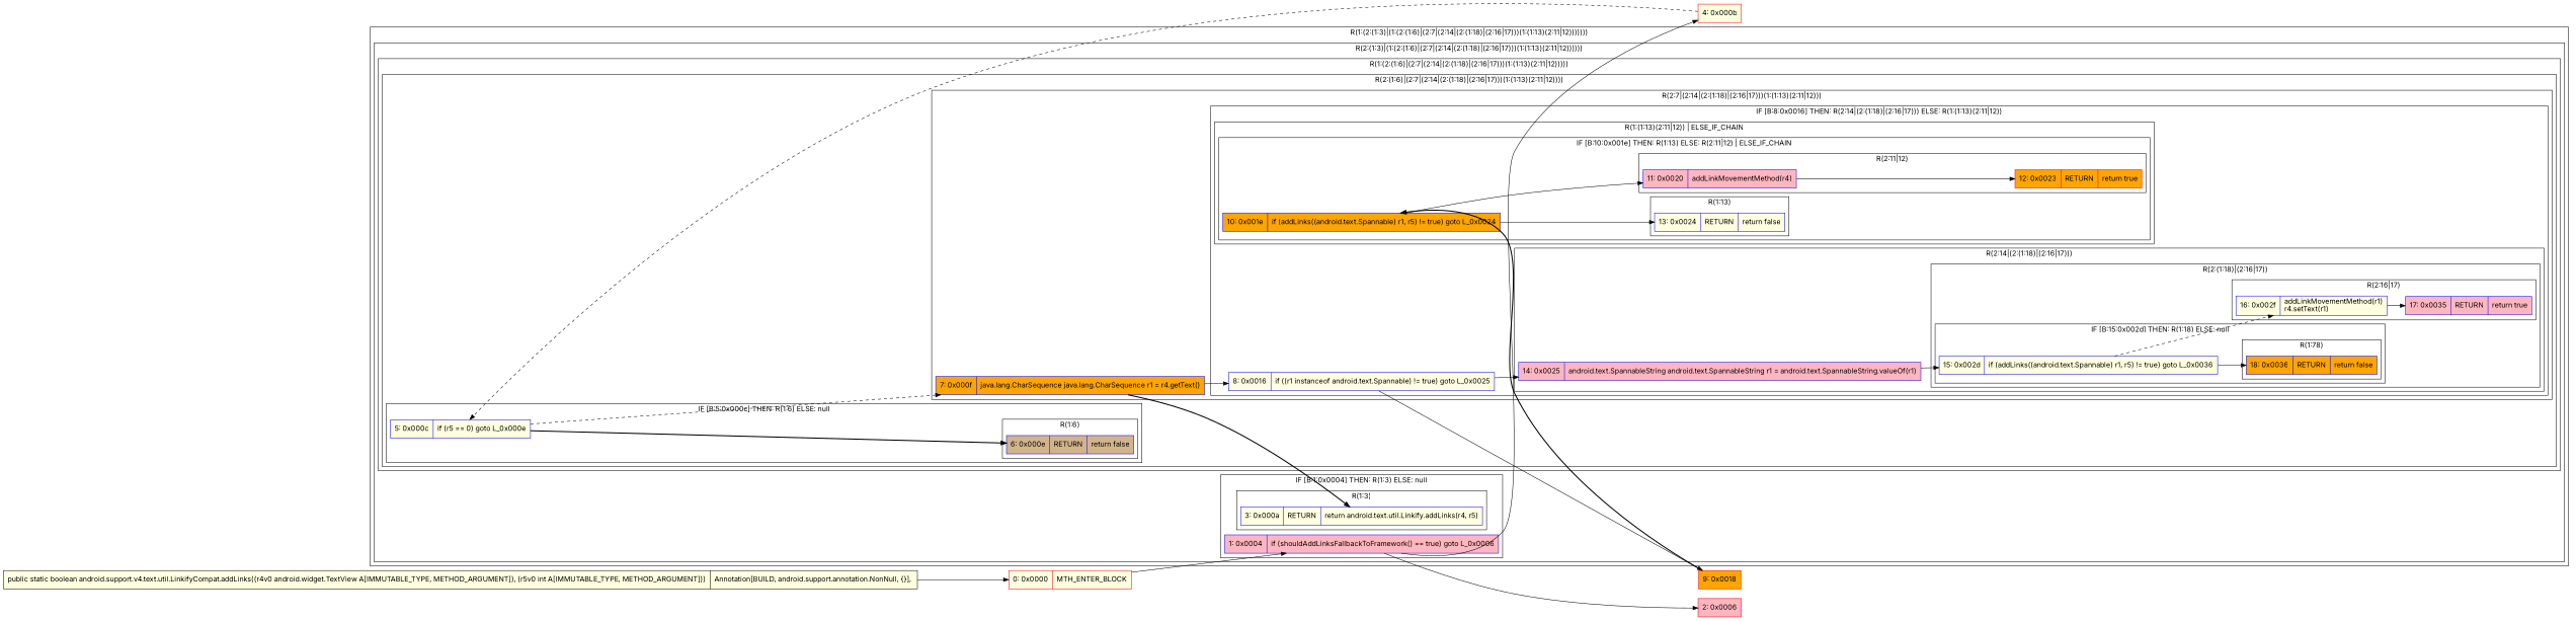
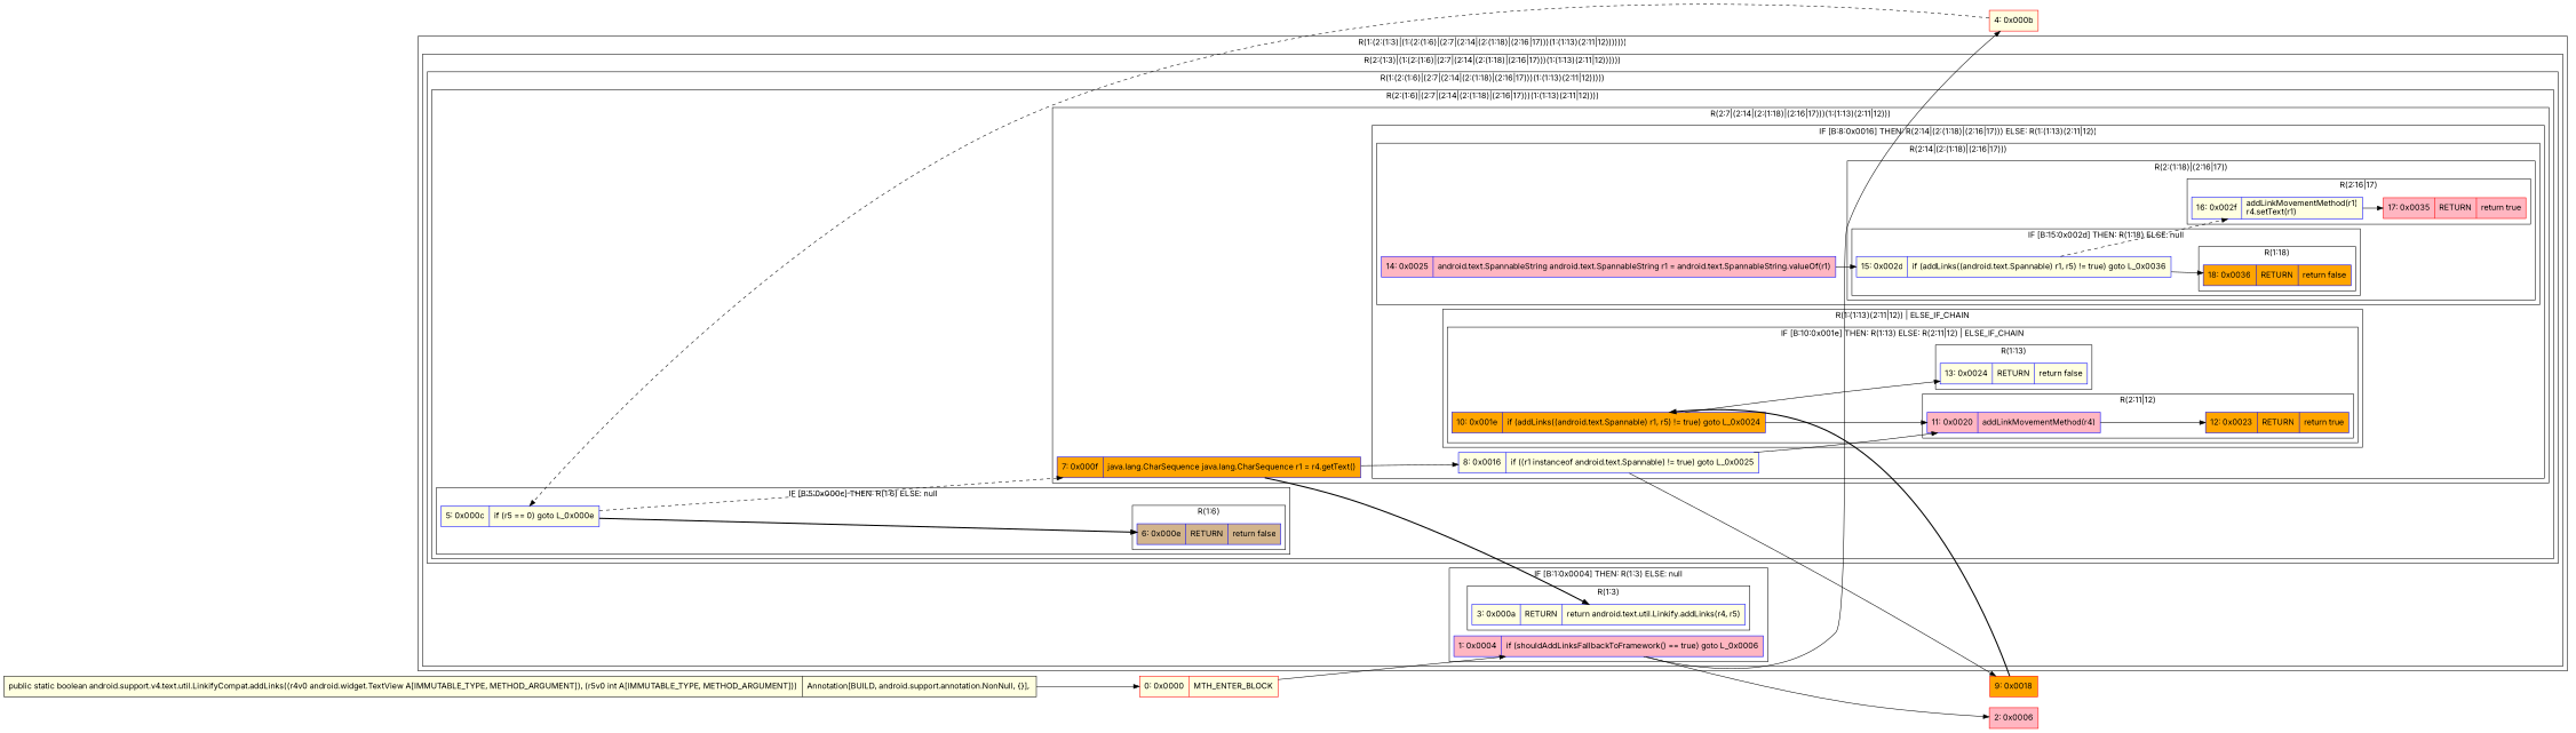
  digraph {
    fontname=Inter
    rankdir=LR
    node [color=blue fillcolor=lightyellow fontname=Inter shape=record style=filled]
    edge [fontname=Inter style=solid]
    n1 [label="{3\:\ 0x000a|RETURN\l|return android.text.util.Linkify.addLinks(r4, r5)\l}"]
    n2 [fillcolor=lightpink label="{1\:\ 0x0004|if (shouldAddLinksFallbackToFramework() == true) goto L_0x0006\l}"]
    n3 [fillcolor=tan label="{6\:\ 0x000e|RETURN\l|return false\l}"]
    n4 [label="{5\:\ 0x000c|if (r5 == 0) goto L_0x000e\l}"]
    n5 [fillcolor=orange label="{18\:\ 0x0036|RETURN\l|return false\l}"]
    n6 [label="{15\:\ 0x002d|if (addLinks((android.text.Spannable) r1, r5) != true) goto L_0x0036\l}"]
    n7 [label="{16\:\ 0x002f|addLinkMovementMethod(r1)\lr4.setText(r1)\l}"]
-   n8 [fillcolor=lightpink label="{17\:\ 0x0035|RETURN\l|return true\l}"]
+   n8 [color=red fillcolor=lightpink label="{17\:\ 0x0035|RETURN\l|return true\l}"]
    n9 [fillcolor=lightpink label="{14\:\ 0x0025|android.text.SpannableString android.text.SpannableString r1 = android.text.SpannableString.valueOf(r1)\l}"]
    n10 [label="{13\:\ 0x0024|RETURN\l|return false\l}"]
    n11 [fillcolor=lightpink label="{11\:\ 0x0020|addLinkMovementMethod(r4)\l}"]
-   n12 [color=red fillcolor=orange label="{12\:\ 0x0023|RETURN\l|return true\l}"]
+   n12 [fillcolor=orange label="{12\:\ 0x0023|RETURN\l|return true\l}"]
    n13 [fillcolor=orange label="{10\:\ 0x001e|if (addLinks((android.text.Spannable) r1, r5) != true) goto L_0x0024\l}"]
    n14 [label="{8\:\ 0x0016|if ((r1 instanceof android.text.Spannable) != true) goto L_0x0025\l}"]
    n15 [fillcolor=orange label="{7\:\ 0x000f|java.lang.CharSequence java.lang.CharSequence r1 = r4.getText()\l}"]
    n16 [color=red fillcolor=lightpink label="{2\:\ 0x0006}"]
    n17 [color=red label="{4\:\ 0x000b}"]
    n18 [color=red fillcolor=orange label="{9\:\ 0x0018}"]
    n19 [color=red label="{0\:\ 0x0000|MTH_ENTER_BLOCK\l}"]
    n20 [label="{public static boolean android.support.v4.text.util.LinkifyCompat.addLinks((r4v0 android.widget.TextView A[IMMUTABLE_TYPE, METHOD_ARGUMENT]), (r5v0 int A[IMMUTABLE_TYPE, METHOD_ARGUMENT]))  | Annotation[BUILD, android.support.annotation.NonNull, \{\}], \l}" color=""]
    subgraph cluster_1 {
      label="R(1:(2:(1:3)|(1:(2:(1:6)|(2:7|(2:14|(2:(1:18)|(2:16|17)))(1:(1:13)(2:11|12)))))))"
      subgraph cluster_2 {
        label="R(2:(1:3)|(1:(2:(1:6)|(2:7|(2:14|(2:(1:18)|(2:16|17)))(1:(1:13)(2:11|12))))))"
        subgraph cluster_3 {
          label="IF [B:1:0x0004] THEN: R(1:3) ELSE: null"
          n2
          subgraph cluster_4 {
            label="R(1:3)"
            n1
          }
        }
        subgraph cluster_5 {
          label="R(1:(2:(1:6)|(2:7|(2:14|(2:(1:18)|(2:16|17)))(1:(1:13)(2:11|12)))))"
          subgraph cluster_6 {
            label="R(2:(1:6)|(2:7|(2:14|(2:(1:18)|(2:16|17)))(1:(1:13)(2:11|12))))"
            subgraph cluster_7 {
              label="IF [B:5:0x000c] THEN: R(1:6) ELSE: null"
              n4
              subgraph cluster_8 {
                label="R(1:6)"
                n3
              }
            }
            subgraph cluster_9 {
              label="R(2:7|(2:14|(2:(1:18)|(2:16|17)))(1:(1:13)(2:11|12)))"
              n15
              subgraph cluster_10 {
                label="IF [B:8:0x0016] THEN: R(2:14|(2:(1:18)|(2:16|17))) ELSE: R(1:(1:13)(2:11|12))"
                n14
                subgraph cluster_11 {
                  label="R(2:14|(2:(1:18)|(2:16|17)))"
                  n9
                  subgraph cluster_12 {
                    label="R(2:(1:18)|(2:16|17))"
                    subgraph cluster_13 {
                      label="IF [B:15:0x002d] THEN: R(1:18) ELSE: null"
                      n6
                      subgraph cluster_14 {
-                       label="R(1:78)"
+                       label="R(1:18)"
                        n5
                      }
                    }
                    subgraph cluster_15 {
                      label="R(2:16|17)"
                      n7
                      n8
                    }
                  }
                }
                subgraph cluster_16 {
                  label="R(1:(1:13)(2:11|12)) | ELSE_IF_CHAIN\l"
                  subgraph cluster_17 {
                    label="IF [B:10:0x001e] THEN: R(1:13) ELSE: R(2:11|12) | ELSE_IF_CHAIN\l"
                    n13
                    subgraph cluster_18 {
                      label="R(1:13)"
                      n10
                    }
                    subgraph cluster_19 {
                      label="R(2:11|12)"
                      n11
                      n12
                    }
                  }
                }
              }
            }
          }
        }
      }
    }
    n2 -> n16
    n2 -> n17
    n4 -> n3 [style=bold]
    n4 -> n15 [style=dashed]
    n6 -> n5
    n6 -> n7 [style=dashed]
    n7 -> n8
    n9 -> n6
    n11 -> n12
    n13 -> n10
    n13 -> n11
-   n14 -> n9
+   n14 -> n11
    n14 -> n18
    n15 -> n1 [style=bold]
    n15 -> n14
    n17 -> n4 [style=dashed]
    n18 -> n13 [style=bold]
    n19 -> n2
    n20 -> n19
  }
